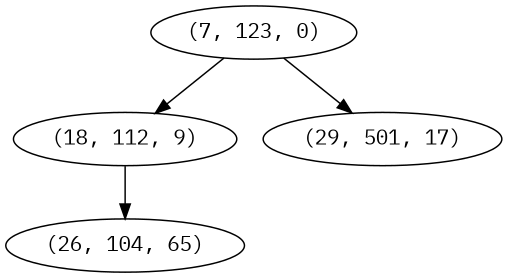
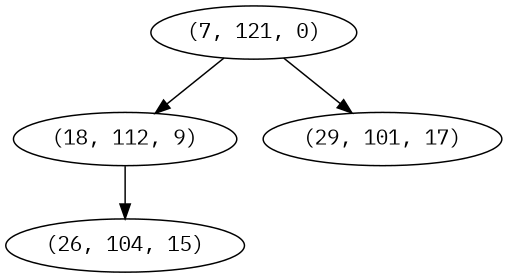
  digraph {
    fontname="IBM Plex Mono"
    node [fontname="IBM Plex Mono"]
    edge [fontname="IBM Plex Mono"]
-   "(7, 123, 0)"
+   "(7, 123, 0)" [label="(7, 121, 0)"]
    "(18, 112, 9)"
-   "(29, 101, 17)" [label="(29, 501, 17)"]
-   "(26, 104, 15)" [label="(26, 104, 65)"]
+   "(29, 101, 17)"
+   "(26, 104, 15)"
    "(7, 123, 0)" -> "(18, 112, 9)"
    "(7, 123, 0)" -> "(29, 101, 17)"
    "(18, 112, 9)" -> "(26, 104, 15)"
  }
